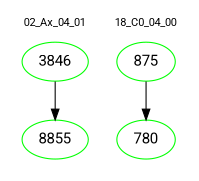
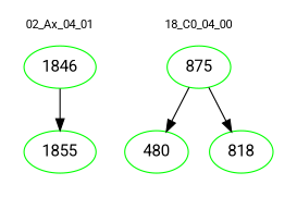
  digraph {
    fontname=Roboto
    node [color=green fontname=Roboto]
    edge [color=black fontname=Roboto]
-   n1 [label=3846]
-   n2 [label=8855]
+   n1 [label=1846]
+   n2 [label=1855]
    n3 [label=875]
-   n4 [label=780]
+   n4 [label=480]
+   n5 [label=818]
    subgraph cluster_1 {
      color=white
      fontsize=10
      label="02_Ax_04_01"
      n1
      n2
    }
    subgraph cluster_2 {
      color=white
      fontsize=10
      label="18_C0_04_00"
      n3
      n4
+     n5
    }
    n1 -> n2
    n3 -> n4
+   n3 -> n5
  }
